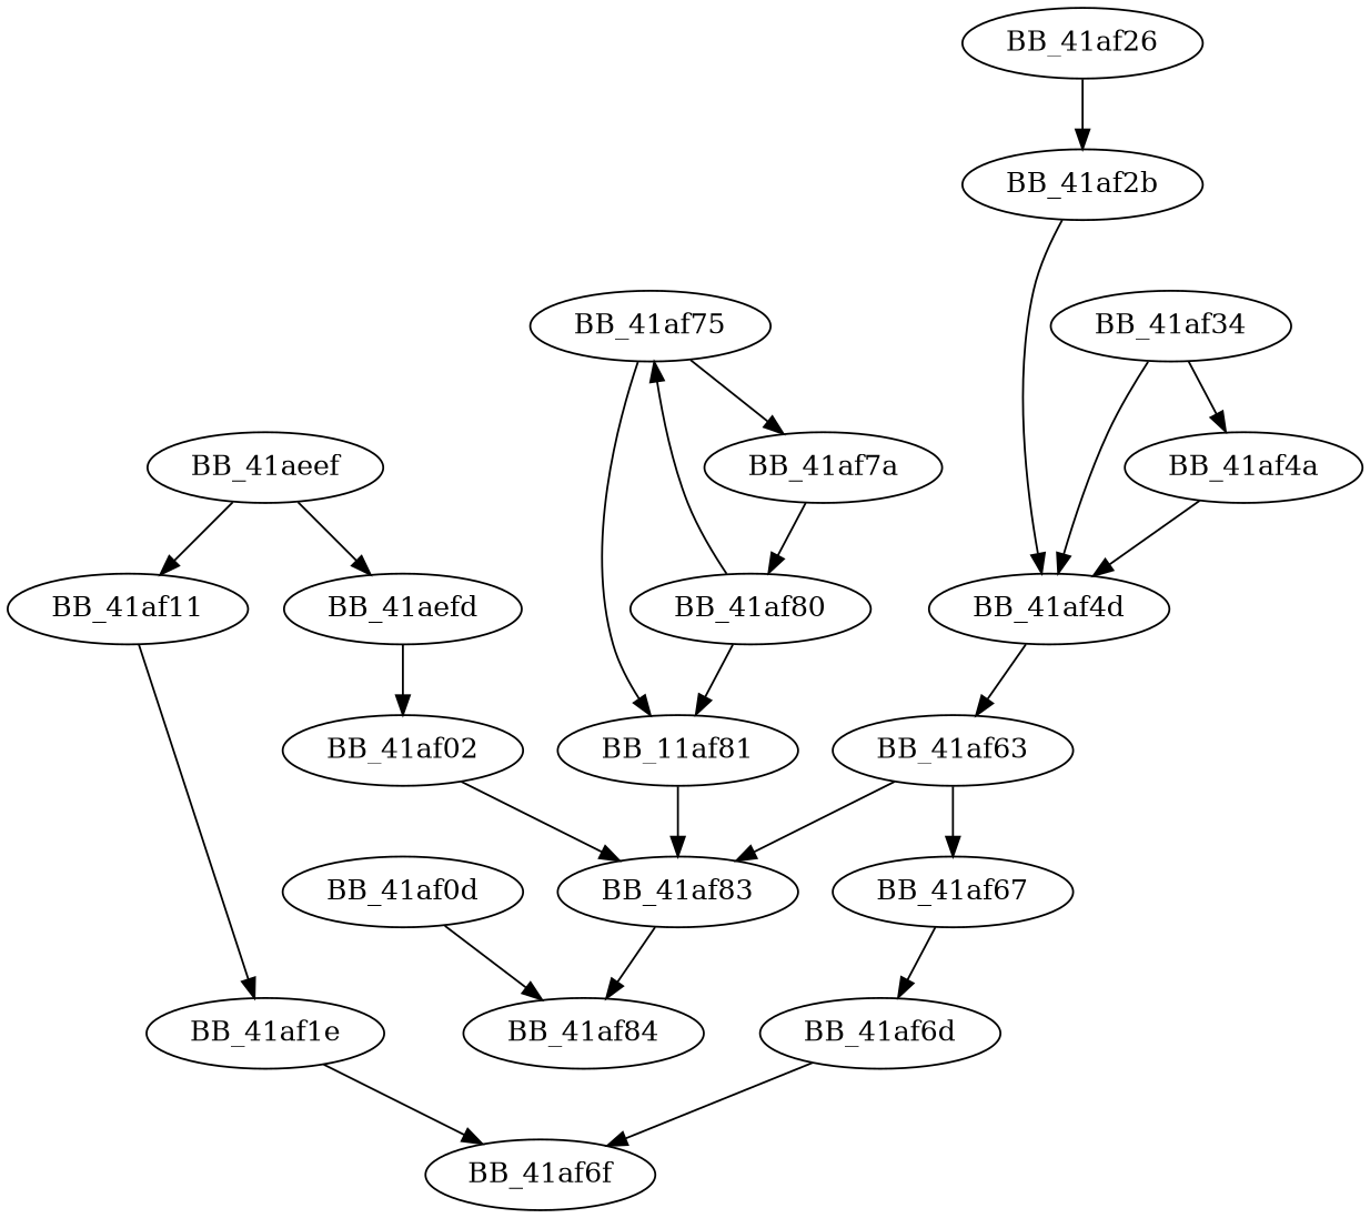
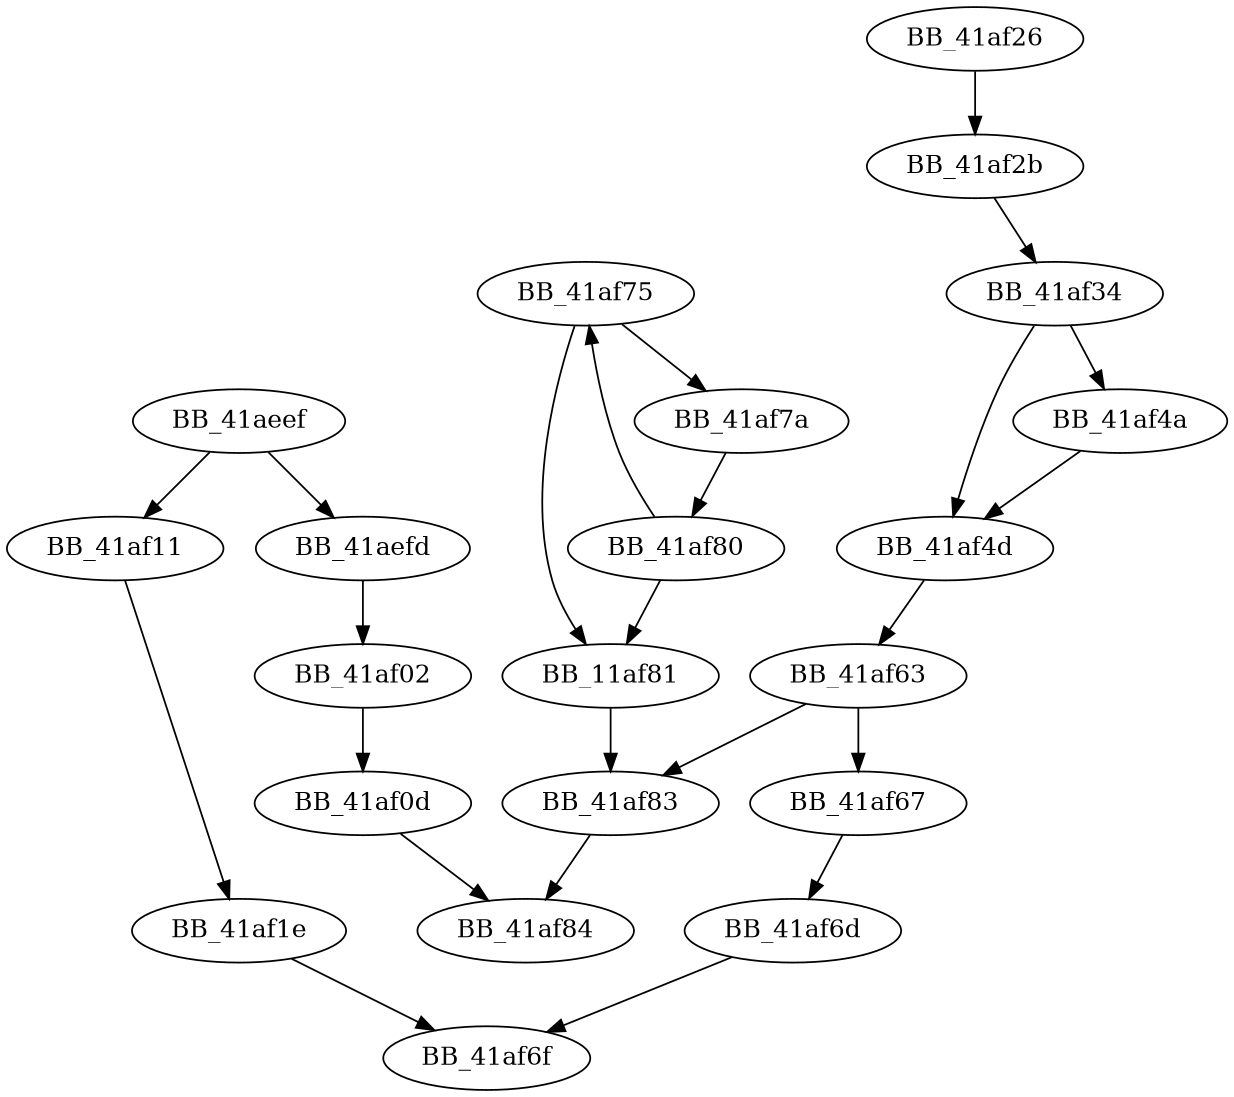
  digraph {
    BB_41aeef
    BB_41aefd
    BB_41af11
    BB_41af02
    BB_41af1e
    BB_41af0d
    BB_41af6f
    BB_41af84
    BB_41af26
    BB_41af2b
    BB_41af34
    BB_41af75
    BB_41af7a
    n14 [label=BB_11af81]
    BB_41af4a
    BB_41af4d
    BB_41af63
    BB_41af67
    BB_41af83
    BB_41af6d
    BB_41af80
    BB_41aeef -> BB_41aefd
    BB_41aeef -> BB_41af11
    BB_41aefd -> BB_41af02
    BB_41af11 -> BB_41af1e
-   BB_41af02 -> BB_41af83
+   BB_41af02 -> BB_41af0d
    BB_41af1e -> BB_41af6f
    BB_41af0d -> BB_41af84
    BB_41af26 -> BB_41af2b
-   BB_41af2b -> BB_41af4d
+   BB_41af2b -> BB_41af34
    BB_41af34 -> BB_41af4a
    BB_41af34 -> BB_41af4d
    BB_41af75 -> BB_41af7a
    BB_41af75 -> n14
    BB_41af7a -> BB_41af80
    n14 -> BB_41af83
    BB_41af4a -> BB_41af4d
    BB_41af4d -> BB_41af63
    BB_41af63 -> BB_41af67
    BB_41af63 -> BB_41af83
    BB_41af67 -> BB_41af6d
    BB_41af83 -> BB_41af84
    BB_41af6d -> BB_41af6f
    BB_41af80 -> BB_41af75
    BB_41af80 -> n14
  }
